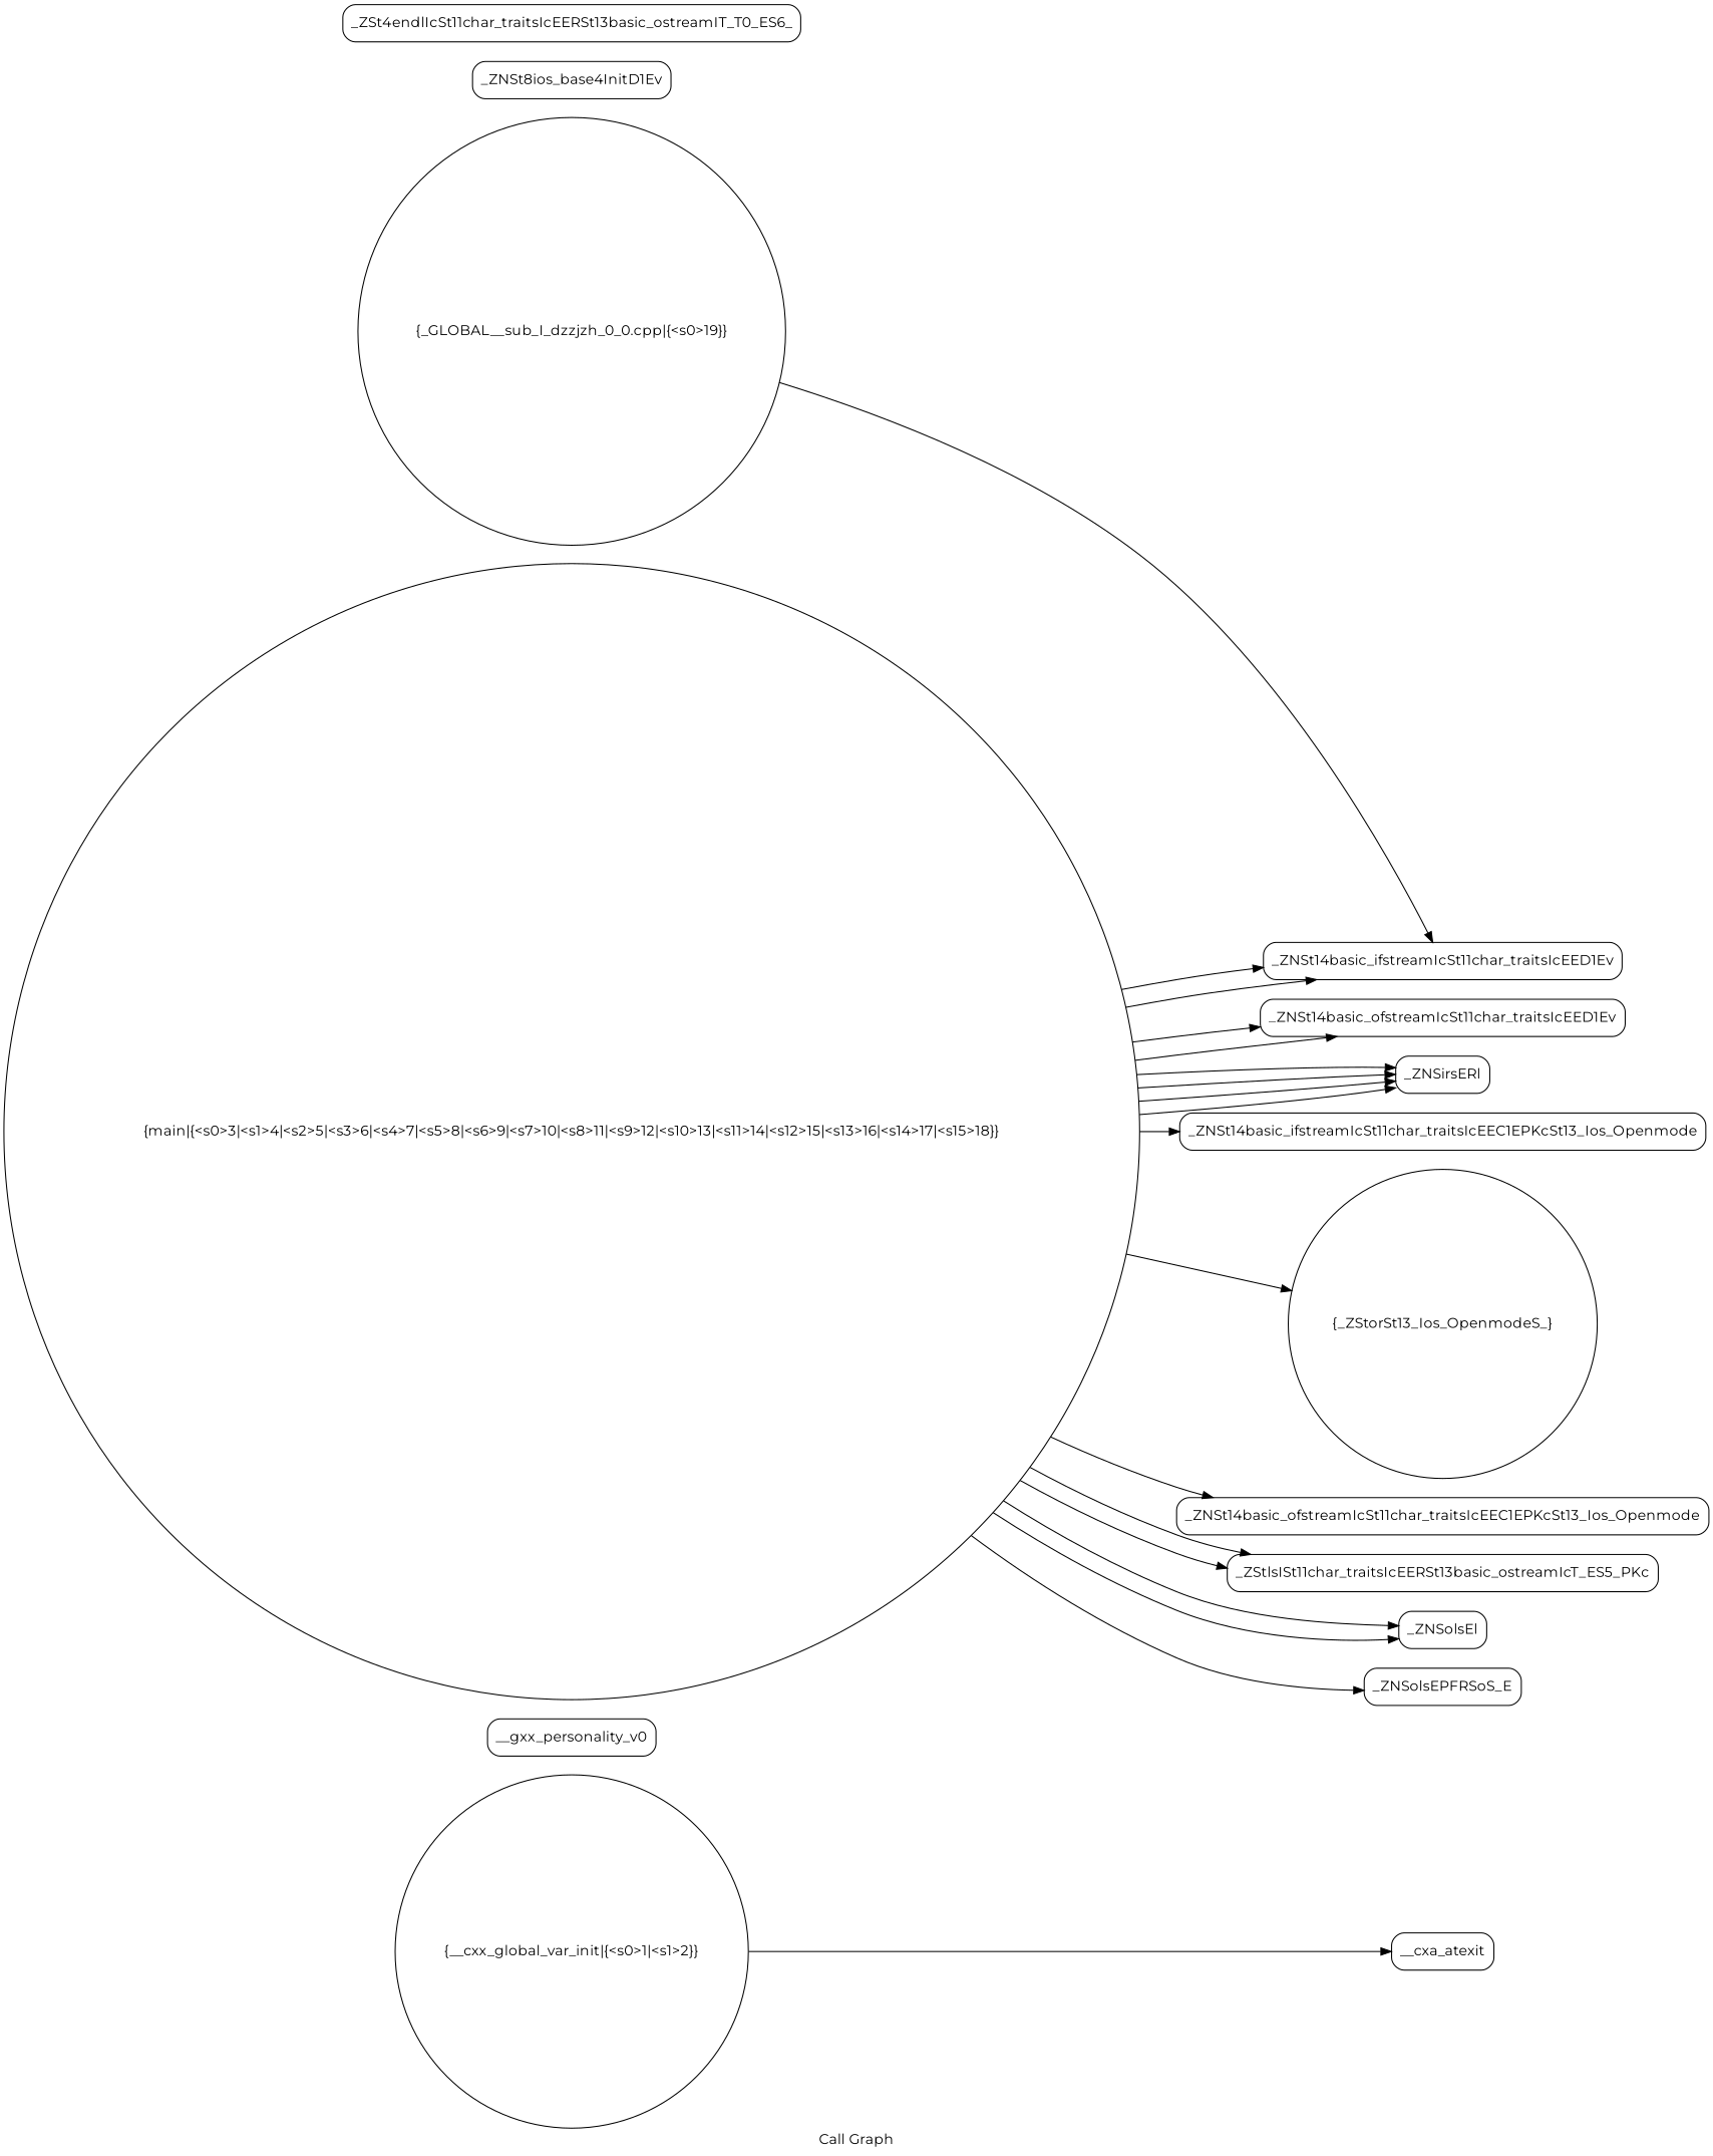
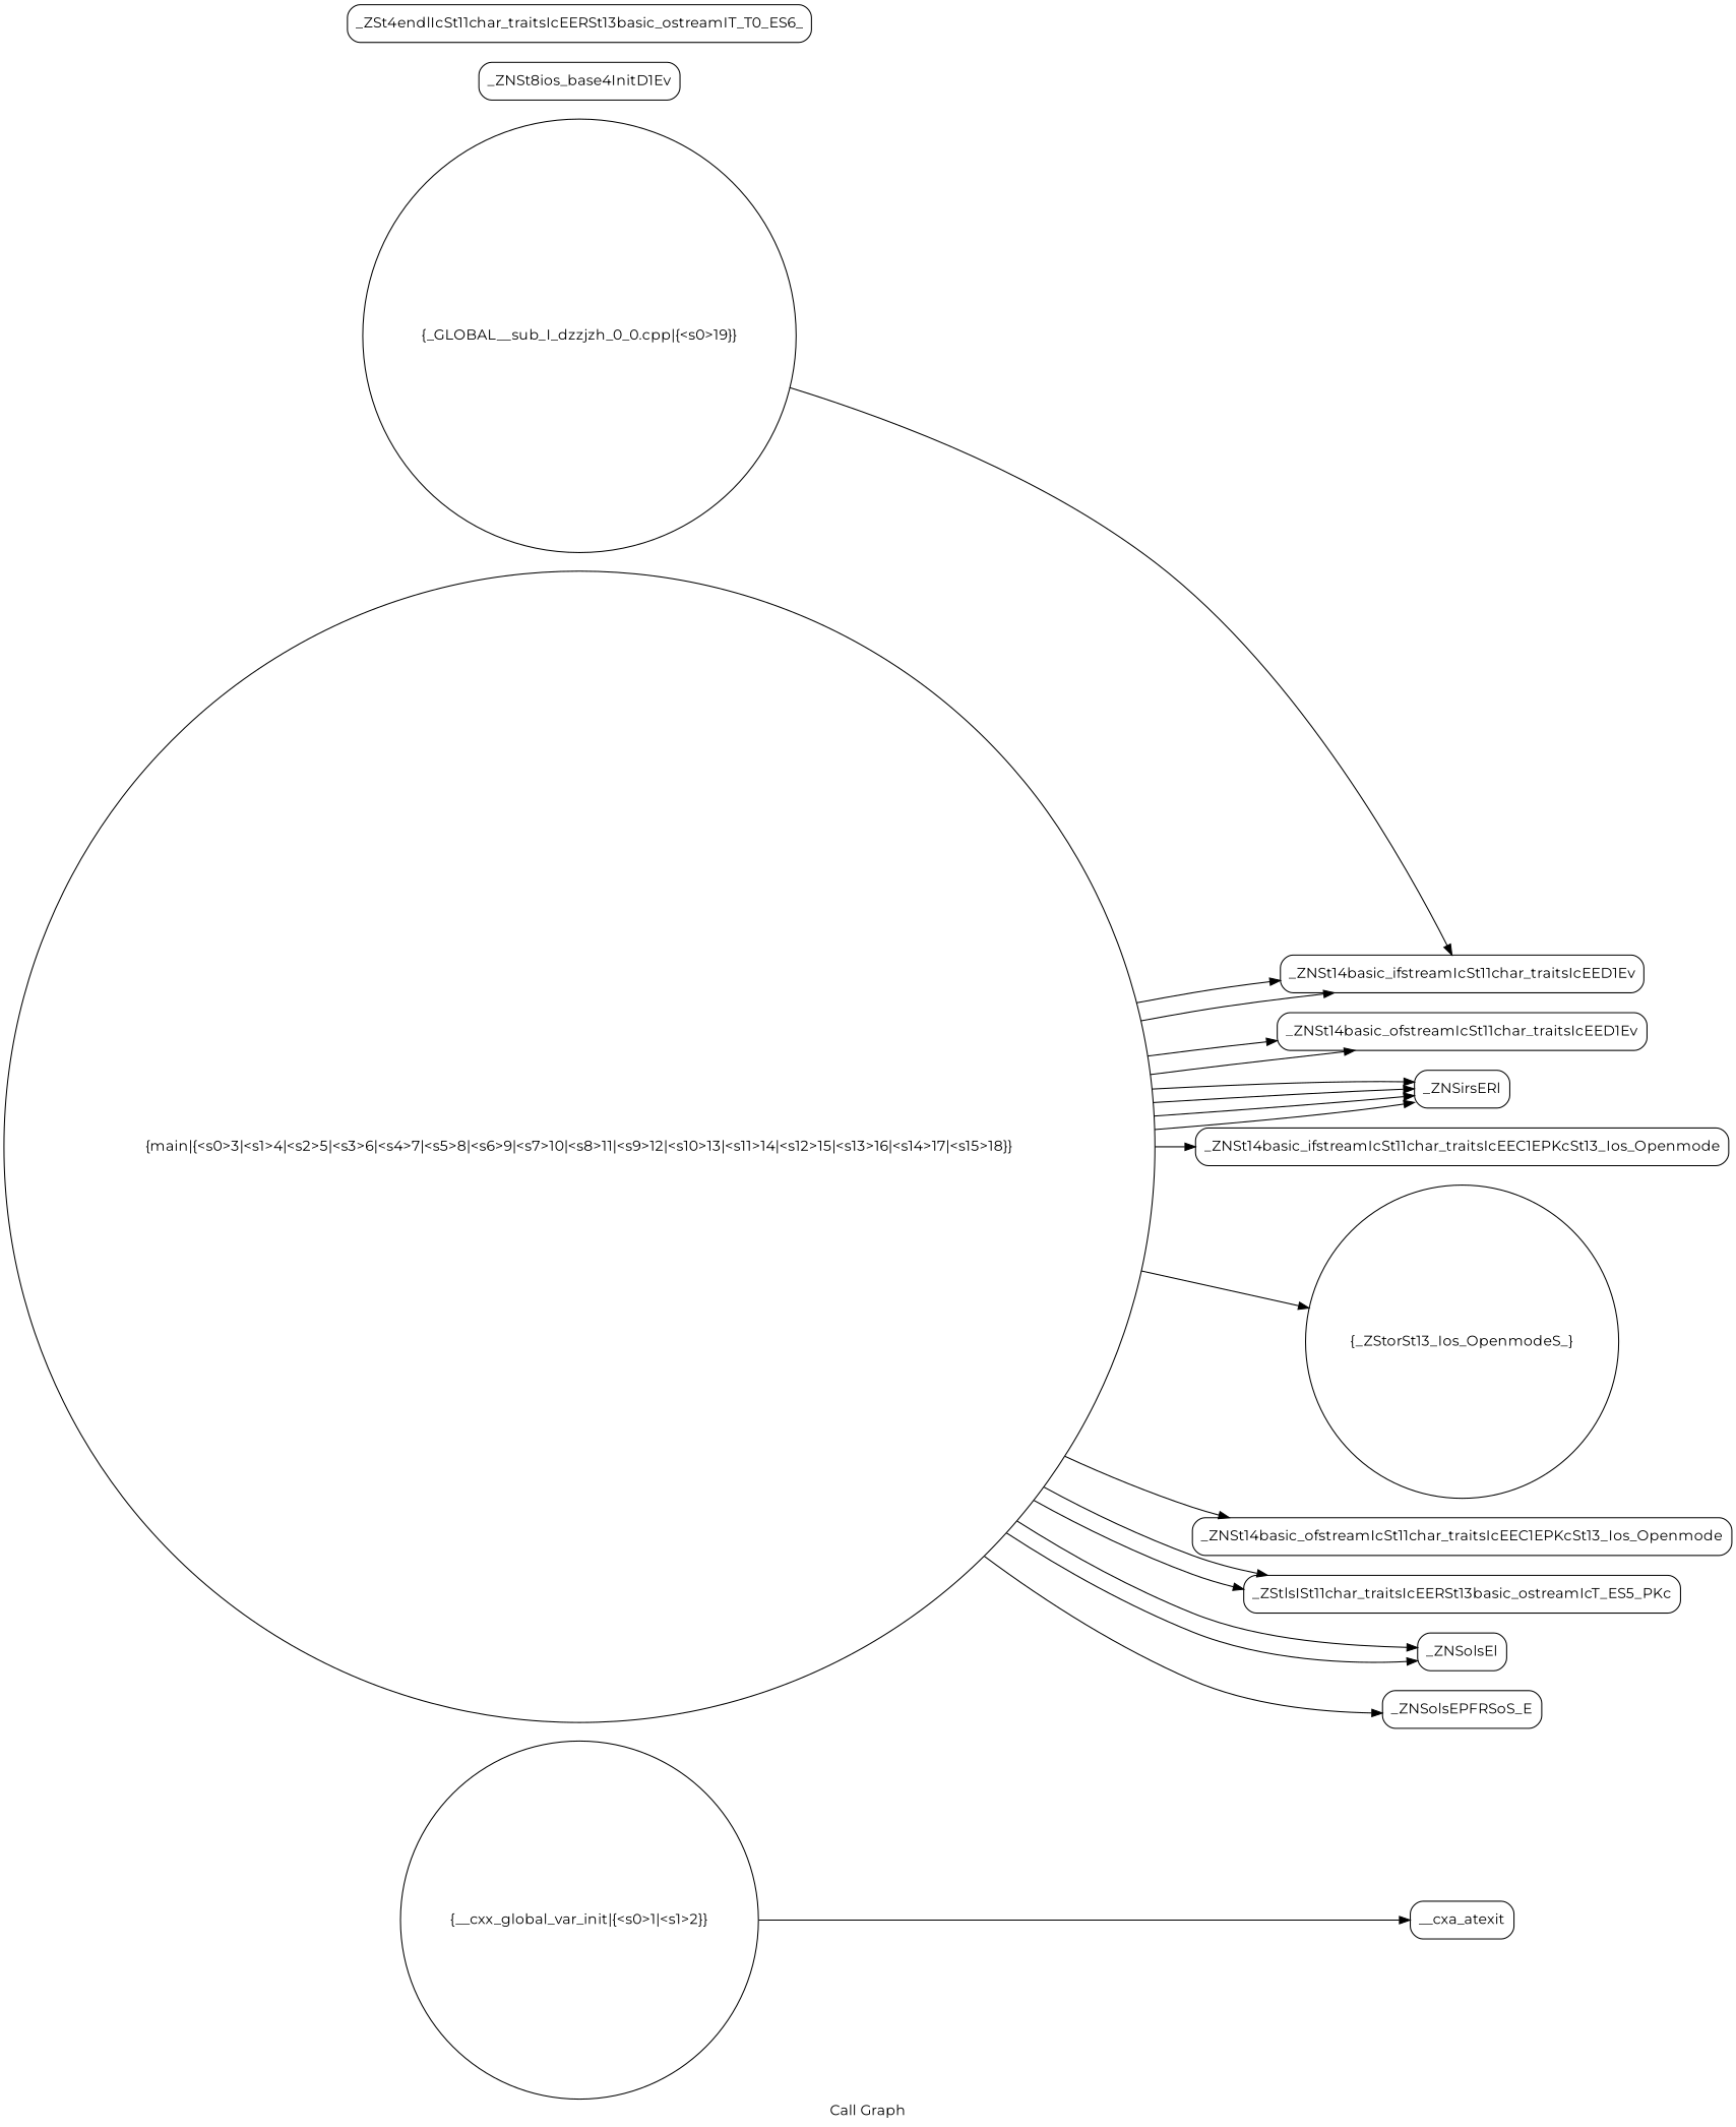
  digraph {
    fontname=Montserrat
    label="Call Graph"
    rankdir=LR
    node [fontname=Montserrat shape=Mrecord]
    edge [color=black fontname=Montserrat tailport=s1]
    n1 [label="{__cxx_global_var_init|{<s0>1|<s1>2}}" shape=circle]
    n2 [label="{__cxa_atexit}"]
-   n3 [label="{__gxx_personality_v0}"]
    n4 [label="{_ZNSt14basic_ofstreamIcSt11char_traitsIcEED1Ev}"]
    n5 [label="{_ZNSt8ios_base4InitD1Ev}"]
    n6 [label="{_ZNSirsERl}"]
    n7 [label="{_GLOBAL__sub_I_dzzjzh_0_0.cpp|{<s0>19}}" shape=circle]
    n8 [label="{_ZNSt14basic_ifstreamIcSt11char_traitsIcEED1Ev}"]
    n9 [label="{main|{<s0>3|<s1>4|<s2>5|<s3>6|<s4>7|<s5>8|<s6>9|<s7>10|<s8>11|<s9>12|<s10>13|<s11>14|<s12>15|<s13>16|<s14>17|<s15>18}}" shape=circle]
    n10 [label="{_ZNSt14basic_ifstreamIcSt11char_traitsIcEEC1EPKcSt13_Ios_Openmode}"]
    n11 [label="{_ZStorSt13_Ios_OpenmodeS_}" shape=circle]
    n12 [label="{_ZNSt14basic_ofstreamIcSt11char_traitsIcEEC1EPKcSt13_Ios_Openmode}"]
    n13 [label="{_ZStlsISt11char_traitsIcEERSt13basic_ostreamIcT_ES5_PKc}"]
    n14 [label="{_ZNSolsEl}"]
    n15 [label="{_ZNSolsEPFRSoS_E}"]
    n16 [label="{_ZSt4endlIcSt11char_traitsIcEERSt13basic_ostreamIT_T0_ES6_}"]
    n1 -> n2
    n7 -> n8 [tailport=s0]
    n9 -> n4 [tailport=s7]
    n9 -> n4 [tailport=s13]
    n9 -> n6 [tailport=s3]
    n9 -> n6 [tailport=s4]
    n9 -> n6 [tailport=s5]
    n9 -> n6 [tailport=s6]
    n9 -> n8 [tailport=s14]
    n9 -> n8 [tailport=s15]
    n9 -> n10 [tailport=s0]
    n9 -> n11
    n9 -> n12 [tailport=s2]
    n9 -> n13 [tailport=s8]
    n9 -> n13 [tailport=s10]
    n9 -> n14 [tailport=s9]
    n9 -> n14 [tailport=s11]
    n9 -> n15 [tailport=s12]
  }
